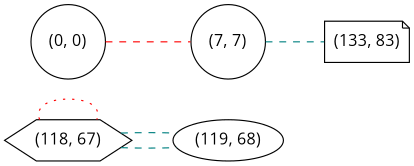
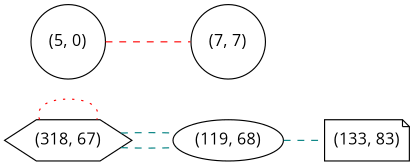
  graph {
    fontname="Open Sans"
    rankdir=LR
    node [fontname="Open Sans" shape=circle]
    edge [color=teal fontname="Open Sans" style=dashed weight=1]
-   "(118, 67)" [shape=hexagon]
+   "(118, 67)" [shape=hexagon label="(318, 67)"]
    "(119, 68)" [shape=ellipse]
    "(133, 83)" [shape=note]
-   "(0, 0)"
+   "(0, 0)" [label="(5, 0)"]
    "(7, 7)"
    "(118, 67)" -- "(118, 67)" [color=red style=dotted weight=2]
    "(118, 67)" -- "(119, 68)"
    "(118, 67)" -- "(119, 68)"
-   "(7, 7)" -- "(133, 83)"
+   "(119, 68)" -- "(133, 83)"
    "(0, 0)" -- "(7, 7)" [color=red weight=4]
  }
